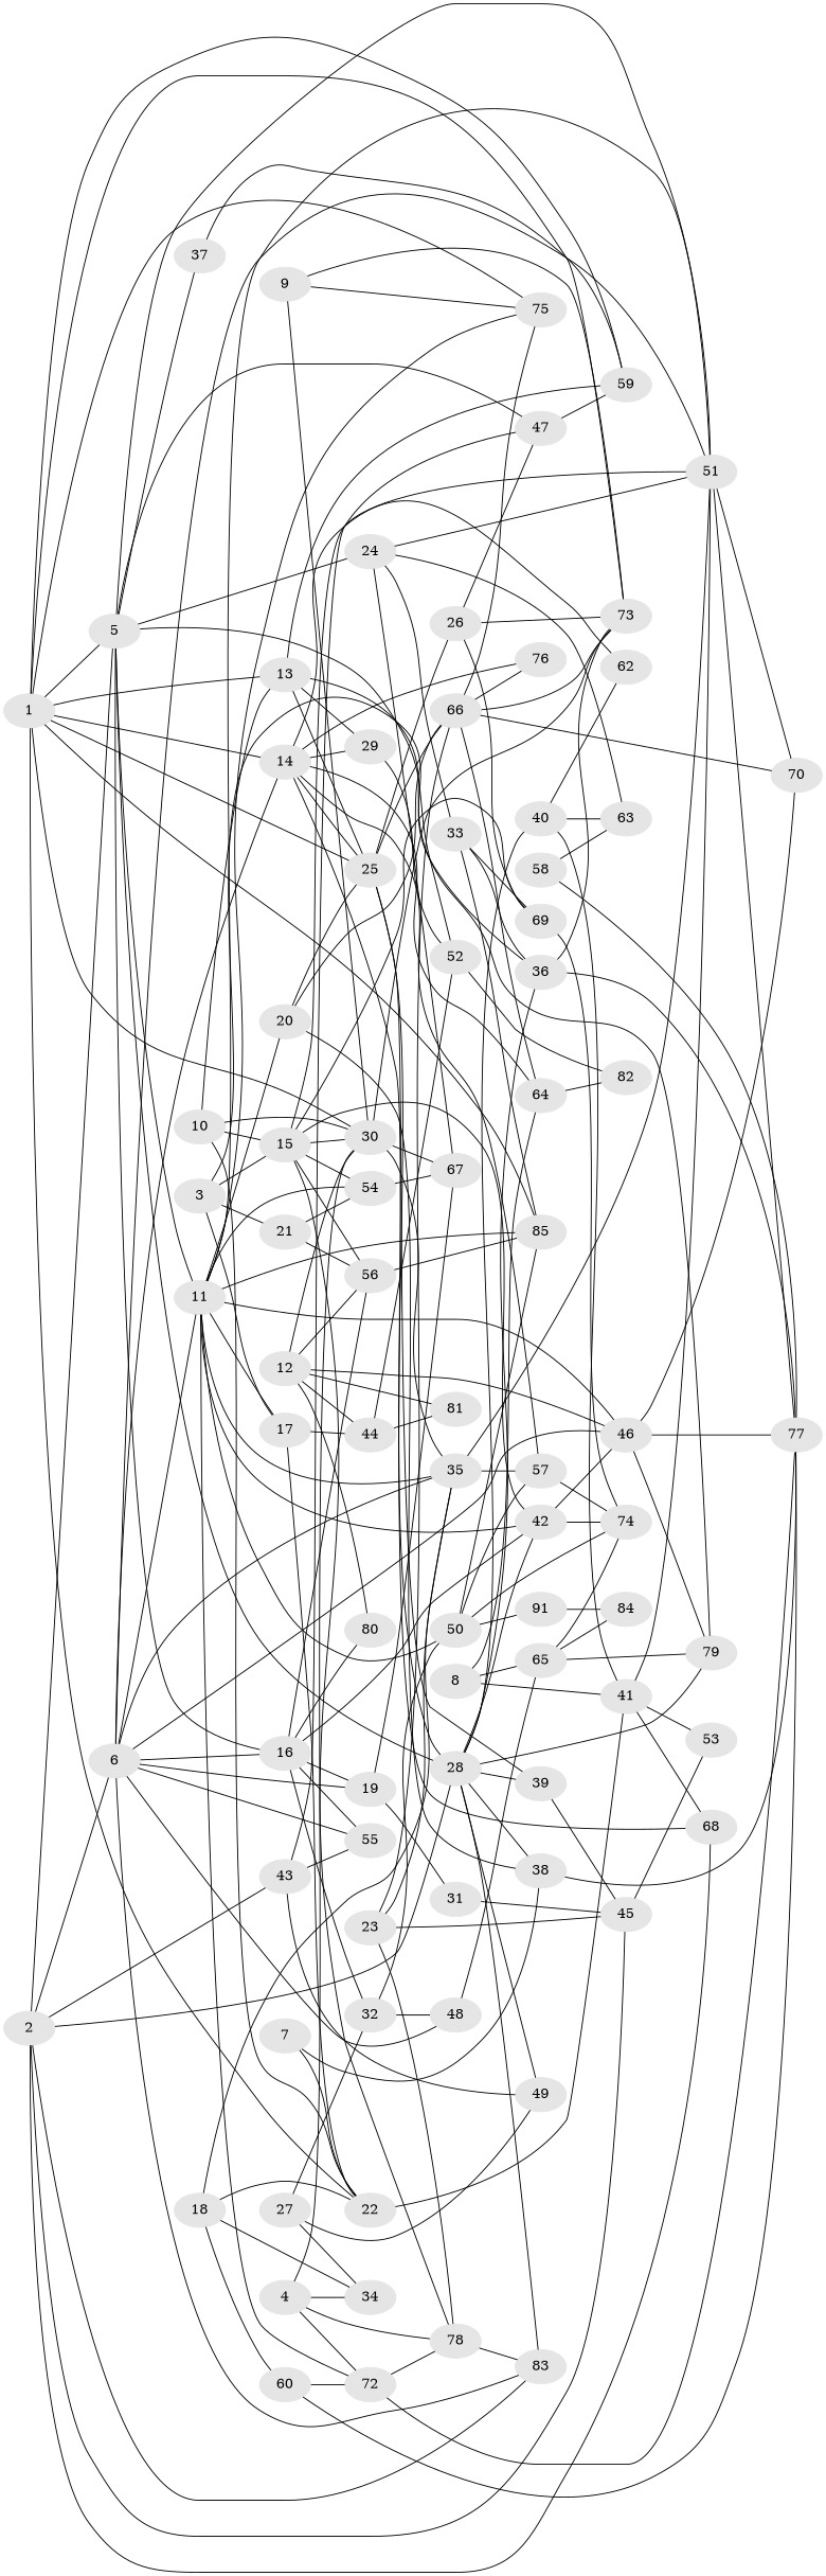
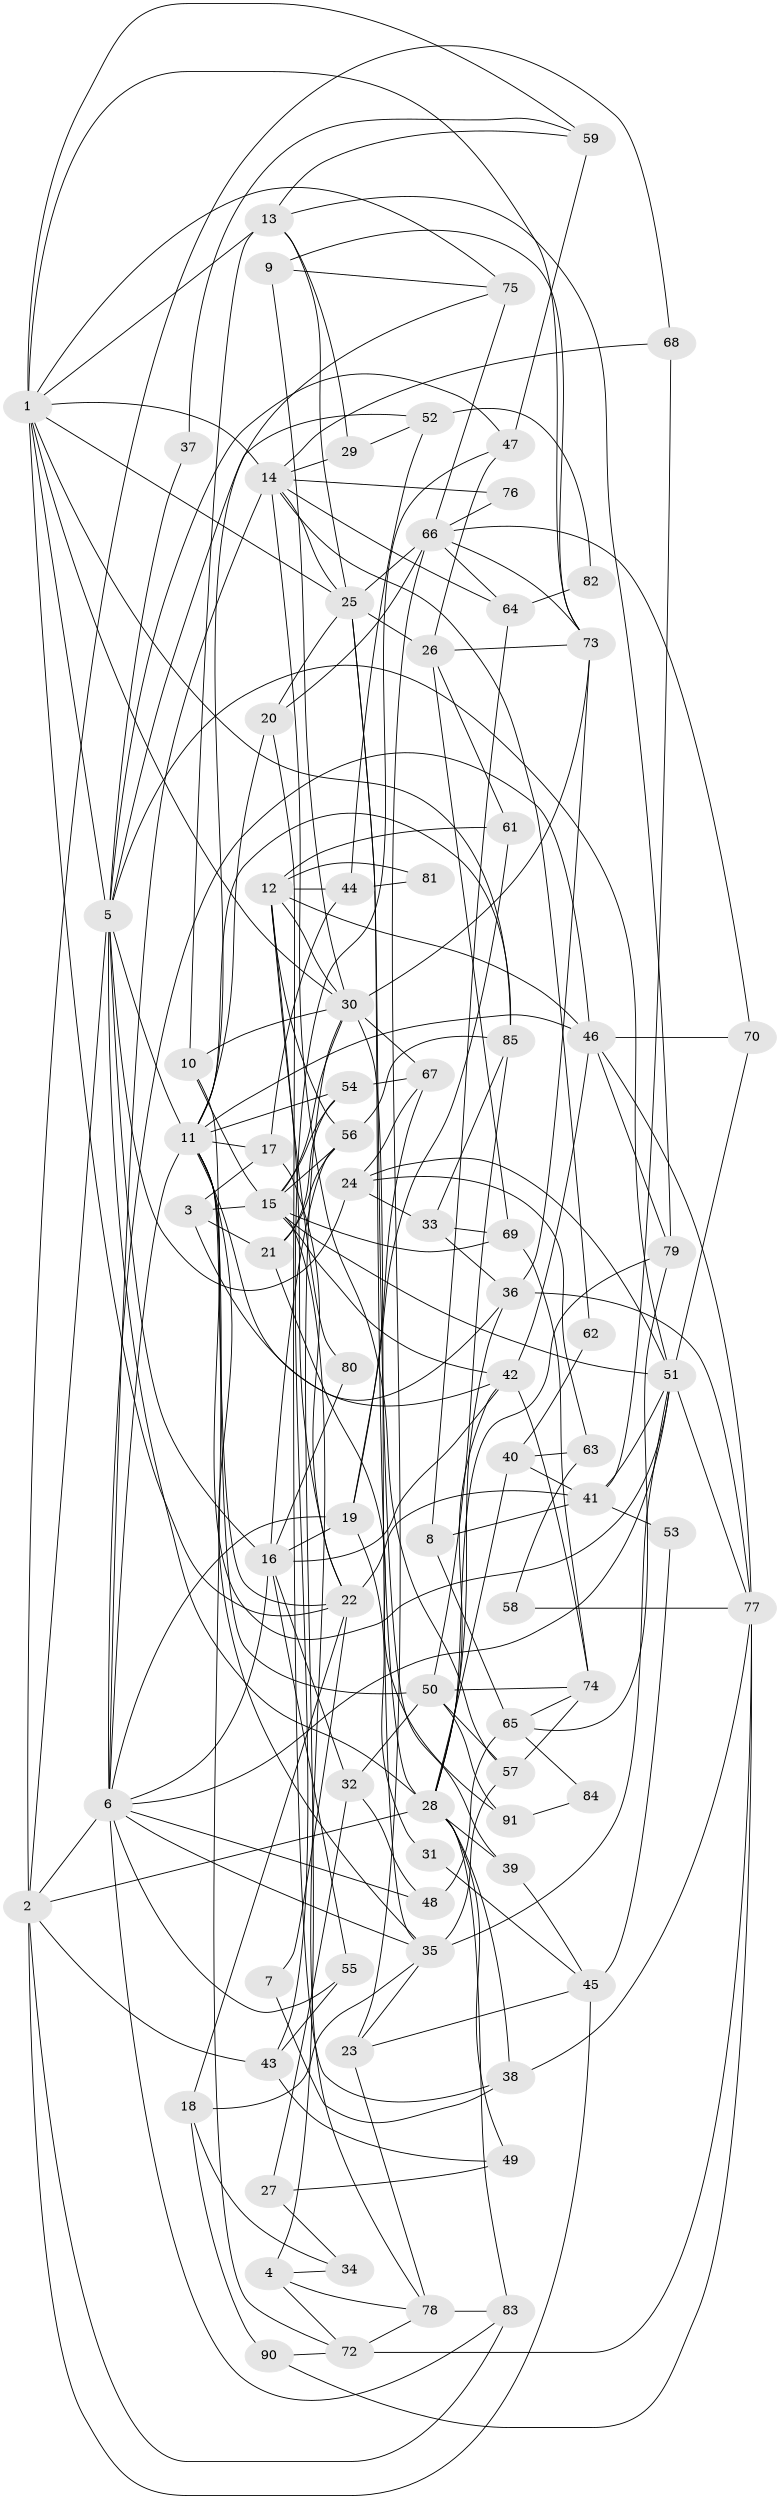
  graph {
    rankdir=LR
    node [color=gray90 style=filled]
    edge [weight=1.0]
    1
    5
    13
    14
    22
    25
    30
    59
    73
    75
    85
    28
    11
    16
    24
    37
    47
    51
    52
    29
    79
    68
    64
    57
    62
    76
    41
    66
    26
    39
    35
    67
    2
    6
    43
    45
    83
    19
    46
    48
    55
    36
    38
    42
    49
    40
    53
    3
    15
    17
    21
    78
    54
    56
    69
    44
    n57 [label=91]
    77
    4
    34
    72
    20
    50
    80
    32
    33
    63
    70
    82
+   61
    31
    65
    7
    8
    74
    84
    9
    10
    12
    81
    18
-   60
+   60 [label=90]
    23
    27
    58
    1 -- 5
    1 -- 13
    1 -- 14 [weight=2.0]
    1 -- 22
    1 -- 25
    1 -- 30
    1 -- 59
    1 -- 73
    1 -- 75
    1 -- 85
    5 -- 28
    5 -- 11 [weight=2.0]
    5 -- 16
    5 -- 24
    5 -- 37
    5 -- 47
    5 -- 51 [weight=2.0]
    5 -- 52
    13 -- 25 [weight=2.0]
    13 -- 59 [weight=2.0]
    13 -- 29
    13 -- 79
    14 -- 25
    14 -- 29
    14 -- 68
    14 -- 64
    14 -- 57
    14 -- 62 [weight=2.0]
    14 -- 76
    22 -- 41
    25 -- 28
    25 -- 66
    25 -- 26
    25 -- 39
    30 -- 73
    30 -- 35
    30 -- 67
    28 -- 79 [weight=2.0]
    28 -- 39
    28 -- 83
    28 -- 36 [weight=2.0]
    28 -- 38
    28 -- 42
    28 -- 49
    28 -- 40
    11 -- 75
    11 -- 85
    11 -- 51
    11 -- 35
    11 -- 46
    11 -- 42
    11 -- 17
    11 -- 54
    11 -- 72
    11 -- 20
    11 -- 50
    16 -- 19 [weight=2.0]
    16 -- 55
    16 -- 42
    16 -- 56
    16 -- 80
    16 -- 32 [weight=2.0]
    24 -- 51
    24 -- 67
    24 -- 33
    24 -- 63
    37 -- 59
    47 -- 59
    51 -- 77
    51 -- 70
    52 -- 82
    29 -- 52
    64 -- 82
    57 -- 74
    41 -- 51
    41 -- 68
    41 -- 53
    66 -- 73
    66 -- 75
    66 -- 64
    66 -- 76
    66 -- 70
    26 -- 73
    26 -- 47
    26 -- 69
+   26 -- 61
    39 -- 45
    35 -- 51
    35 -- 57
    2 -- 5
    2 -- 28
    2 -- 68
    2 -- 6
    2 -- 43
    2 -- 45
    2 -- 83
    6 -- 14
    6 -- 11
    6 -- 16
    6 -- 51
    6 -- 35
    6 -- 83
    6 -- 19
    6 -- 46
    6 -- 48
    6 -- 55
    43 -- 47
    43 -- 55
    43 -- 49
    45 -- 53
    19 -- 67
+   19 -- 61
    19 -- 31
    46 -- 79
    46 -- 77
    46 -- 70
    48 -- 65
    36 -- 73
    36 -- 77
    38 -- 77
    42 -- 46
    42 -- 74
    40 -- 62
    40 -- 41
    40 -- 63
    3 -- 36
    3 -- 15
    3 -- 17
    3 -- 21
    15 -- 30
    15 -- 51 [weight=2.0]
    15 -- 42
    15 -- 78
    15 -- 54
    15 -- 56
    15 -- 69
    17 -- 22
    17 -- 44
    21 -- 54
    21 -- 56
+   21 -- n57
    78 -- 83
    54 -- 67
    56 -- 85
    69 -- 74
    44 -- 52
    44 -- 81
    n57 -- 84
    4 -- 30
    4 -- 78
    4 -- 34
    4 -- 72
    72 -- 78
    72 -- 77
    20 -- 25
    20 -- 66
    20 -- 38
    50 -- 85
    50 -- 57
    50 -- n57
    50 -- 74
    32 -- 48
    32 -- 50 [weight=2.0]
    33 -- 85
    33 -- 36
    33 -- 69
    31 -- 45
    65 -- 79
    65 -- 74
    65 -- 84
    7 -- 22
    7 -- 38
    8 -- 64
    8 -- 41
    8 -- 65
    9 -- 30
    9 -- 73
    9 -- 75
    10 -- 13
    10 -- 22
    10 -- 30
    10 -- 15
+   12 -- 22
    12 -- 30
    12 -- 46
    12 -- 56
    12 -- 44
    12 -- 80
+   12 -- 61
    12 -- 81
    18 -- 22
    18 -- 35
    18 -- 34
    18 -- 60
    60 -- 77
    60 -- 72
    23 -- 66
    23 -- 35
    23 -- 45
    23 -- 78
    27 -- 49
    27 -- 34
    27 -- 32
    58 -- 77
    58 -- 63
  }
